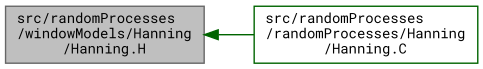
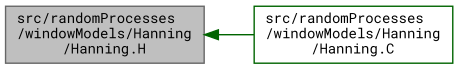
  digraph {
    rankdir=LR
    fontname="Roboto Mono"
    node [fontname="Roboto Mono" fontsize=10 shape=record]
    n1 [color=gray40 fillcolor=grey75 fontcolor=black height=0.2 label="src/randomProcesses\l/windowModels/Hanning\l/Hanning.H" style=filled width=0.4]
-   n2 [color=darkgreen height=0.2 label="src/randomProcesses\l/randomProcesses/Hanning\l/Hanning.C" width=0.4]
+   n2 [color=darkgreen height=0.2 label="src/randomProcesses\l/windowModels/Hanning\l/Hanning.C" width=0.4]
    n1 -> n2 [color=darkgreen dir=back fontname="Roboto Mono" fontsize=10 labelfontname=Helvetica labelfontsize=10 style=solid]
  }
